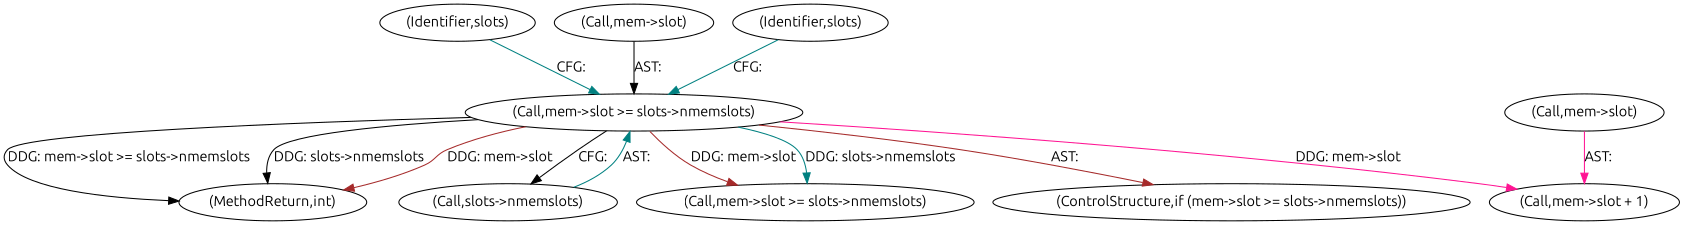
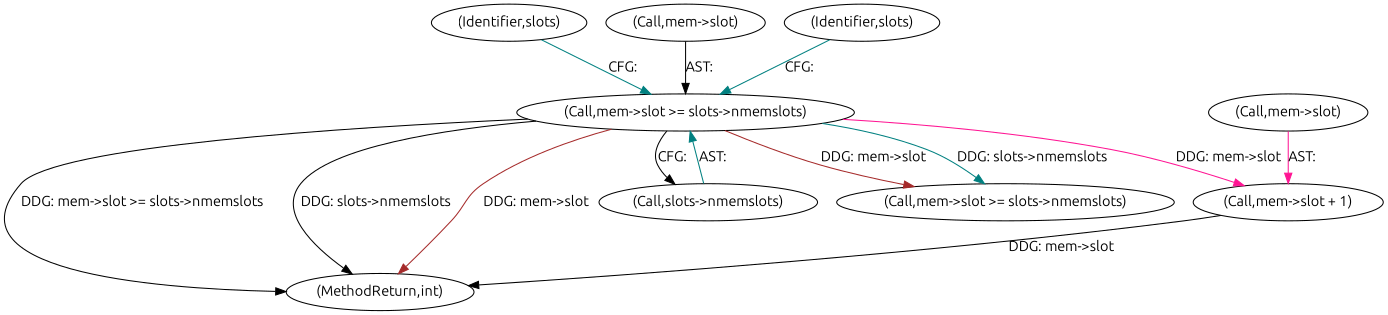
  digraph {
    fontname=Ubuntu
    node [fontname=Ubuntu]
    edge [color=black fontname=Ubuntu]
    n1 [label="(Call,mem->slot + 1)"]
    n2 [label="(MethodReturn,int)"]
    n3 [label="(Call,mem->slot >= slots->nmemslots)"]
    n4 [label="(Call,slots->nmemslots)"]
    n5 [label="(Call,mem->slot >= slots->nmemslots)"]
-   n6 [label="(ControlStructure,if (mem->slot >= slots->nmemslots))"]
    n7 [label="(Identifier,slots)"]
    n8 [label="(Call,mem->slot)"]
    n9 [label="(Identifier,slots)"]
    n10 [label="(Call,mem->slot)"]
+   n1 -> n2 [label="DDG: mem->slot"]
    n3 -> n1 [color=deeppink label="DDG: mem->slot"]
    n3 -> n2 [label="DDG: mem->slot >= slots->nmemslots"]
    n3 -> n2 [label="DDG: slots->nmemslots"]
    n3 -> n2 [color=brown label="DDG: mem->slot"]
    n3 -> n4 [label="CFG: "]
    n3 -> n5 [color=brown label="DDG: mem->slot"]
    n3 -> n5 [color=teal label="DDG: slots->nmemslots"]
-   n3 -> n6 [color=brown label="AST: "]
    n4 -> n3 [color=teal label="AST: "]
    n7 -> n3 [color=teal label="CFG: "]
    n8 -> n3 [label="AST: "]
    n9 -> n3 [color=teal label="CFG: "]
    n10 -> n1 [color=deeppink label="AST: "]
  }
